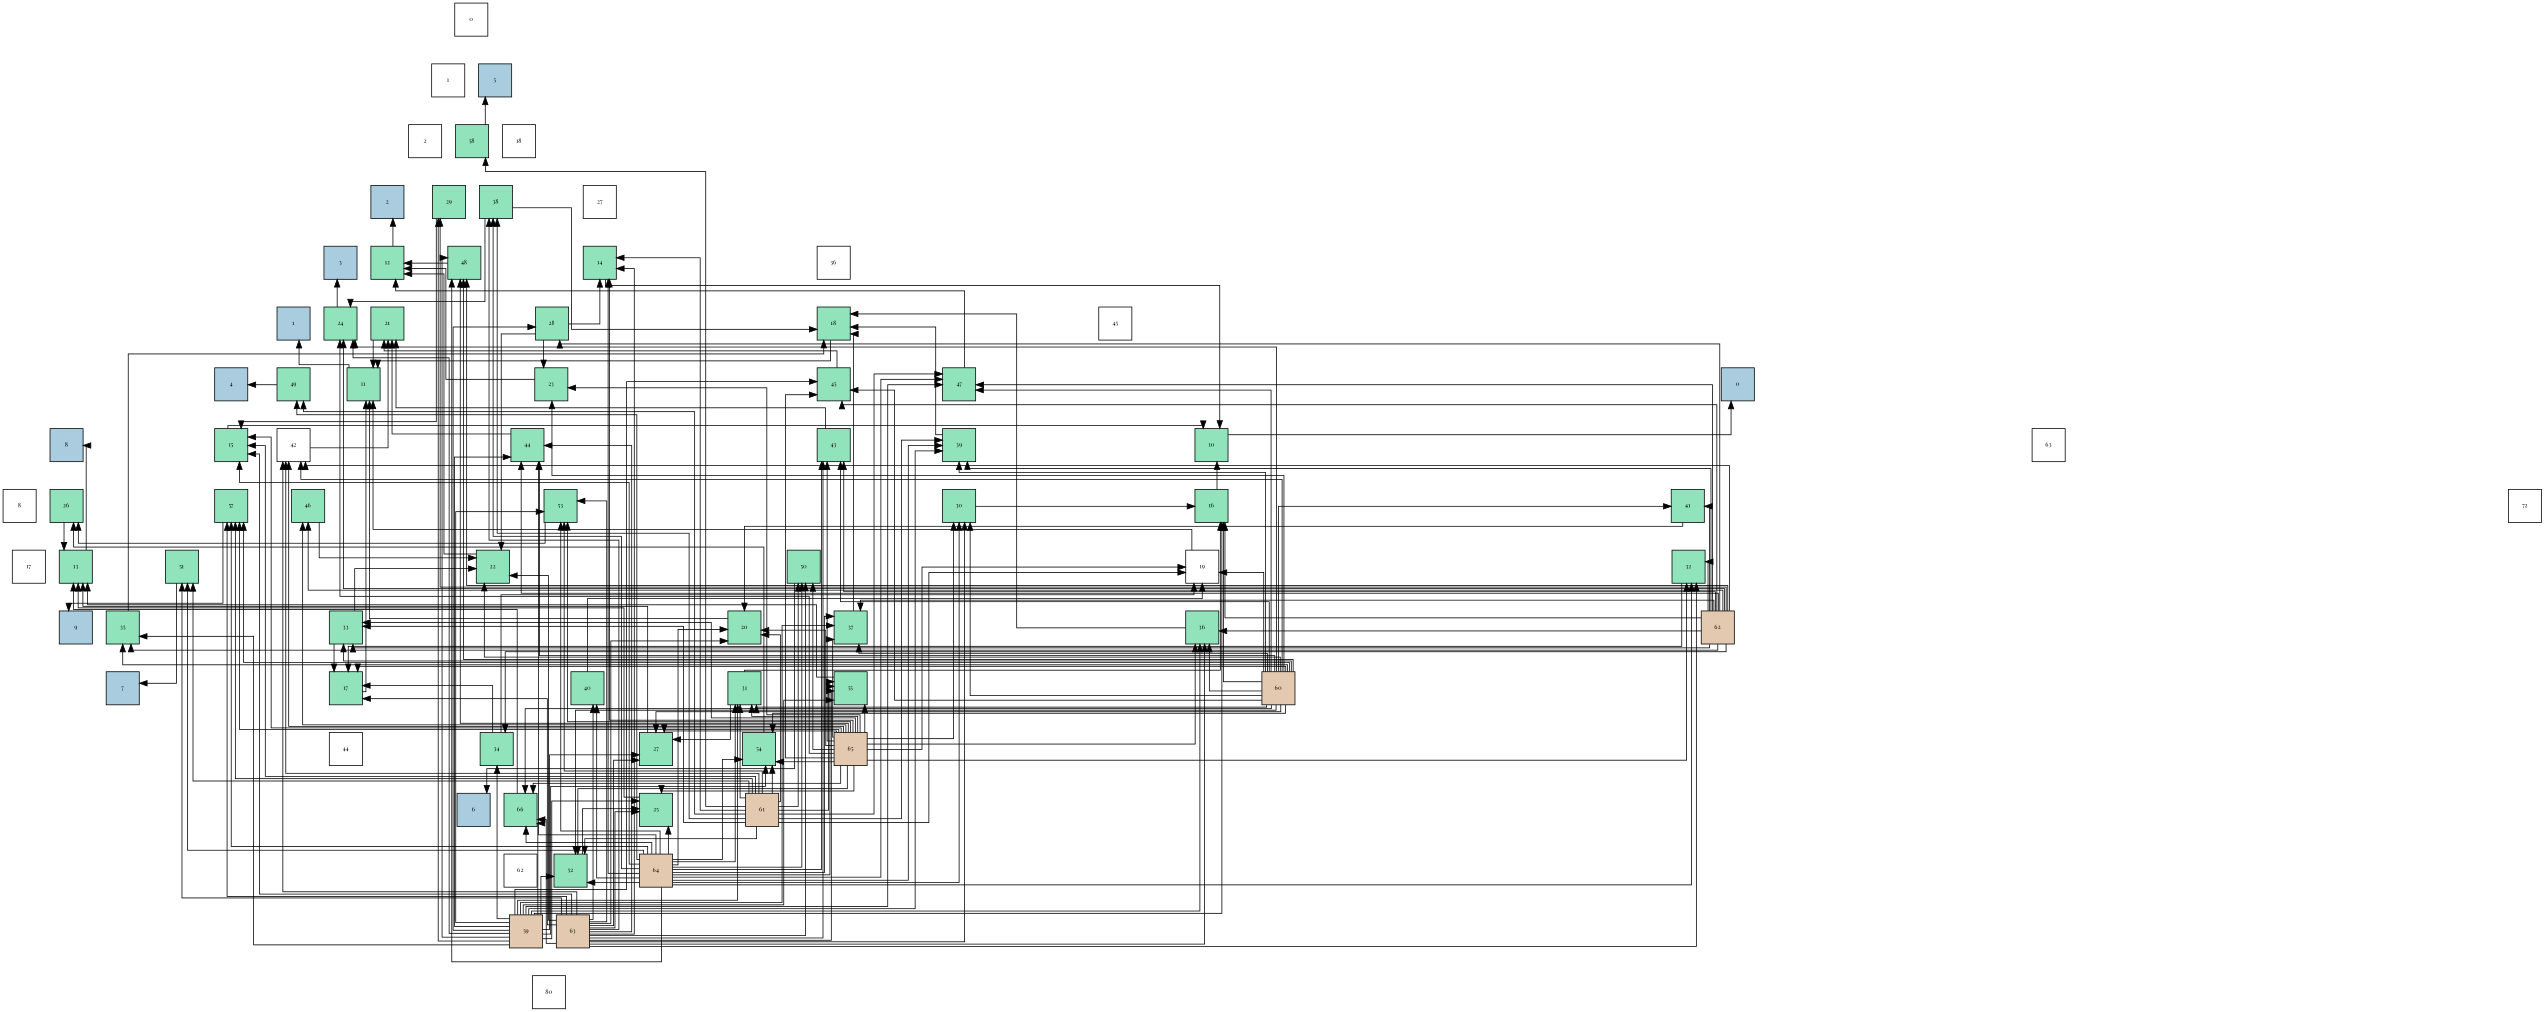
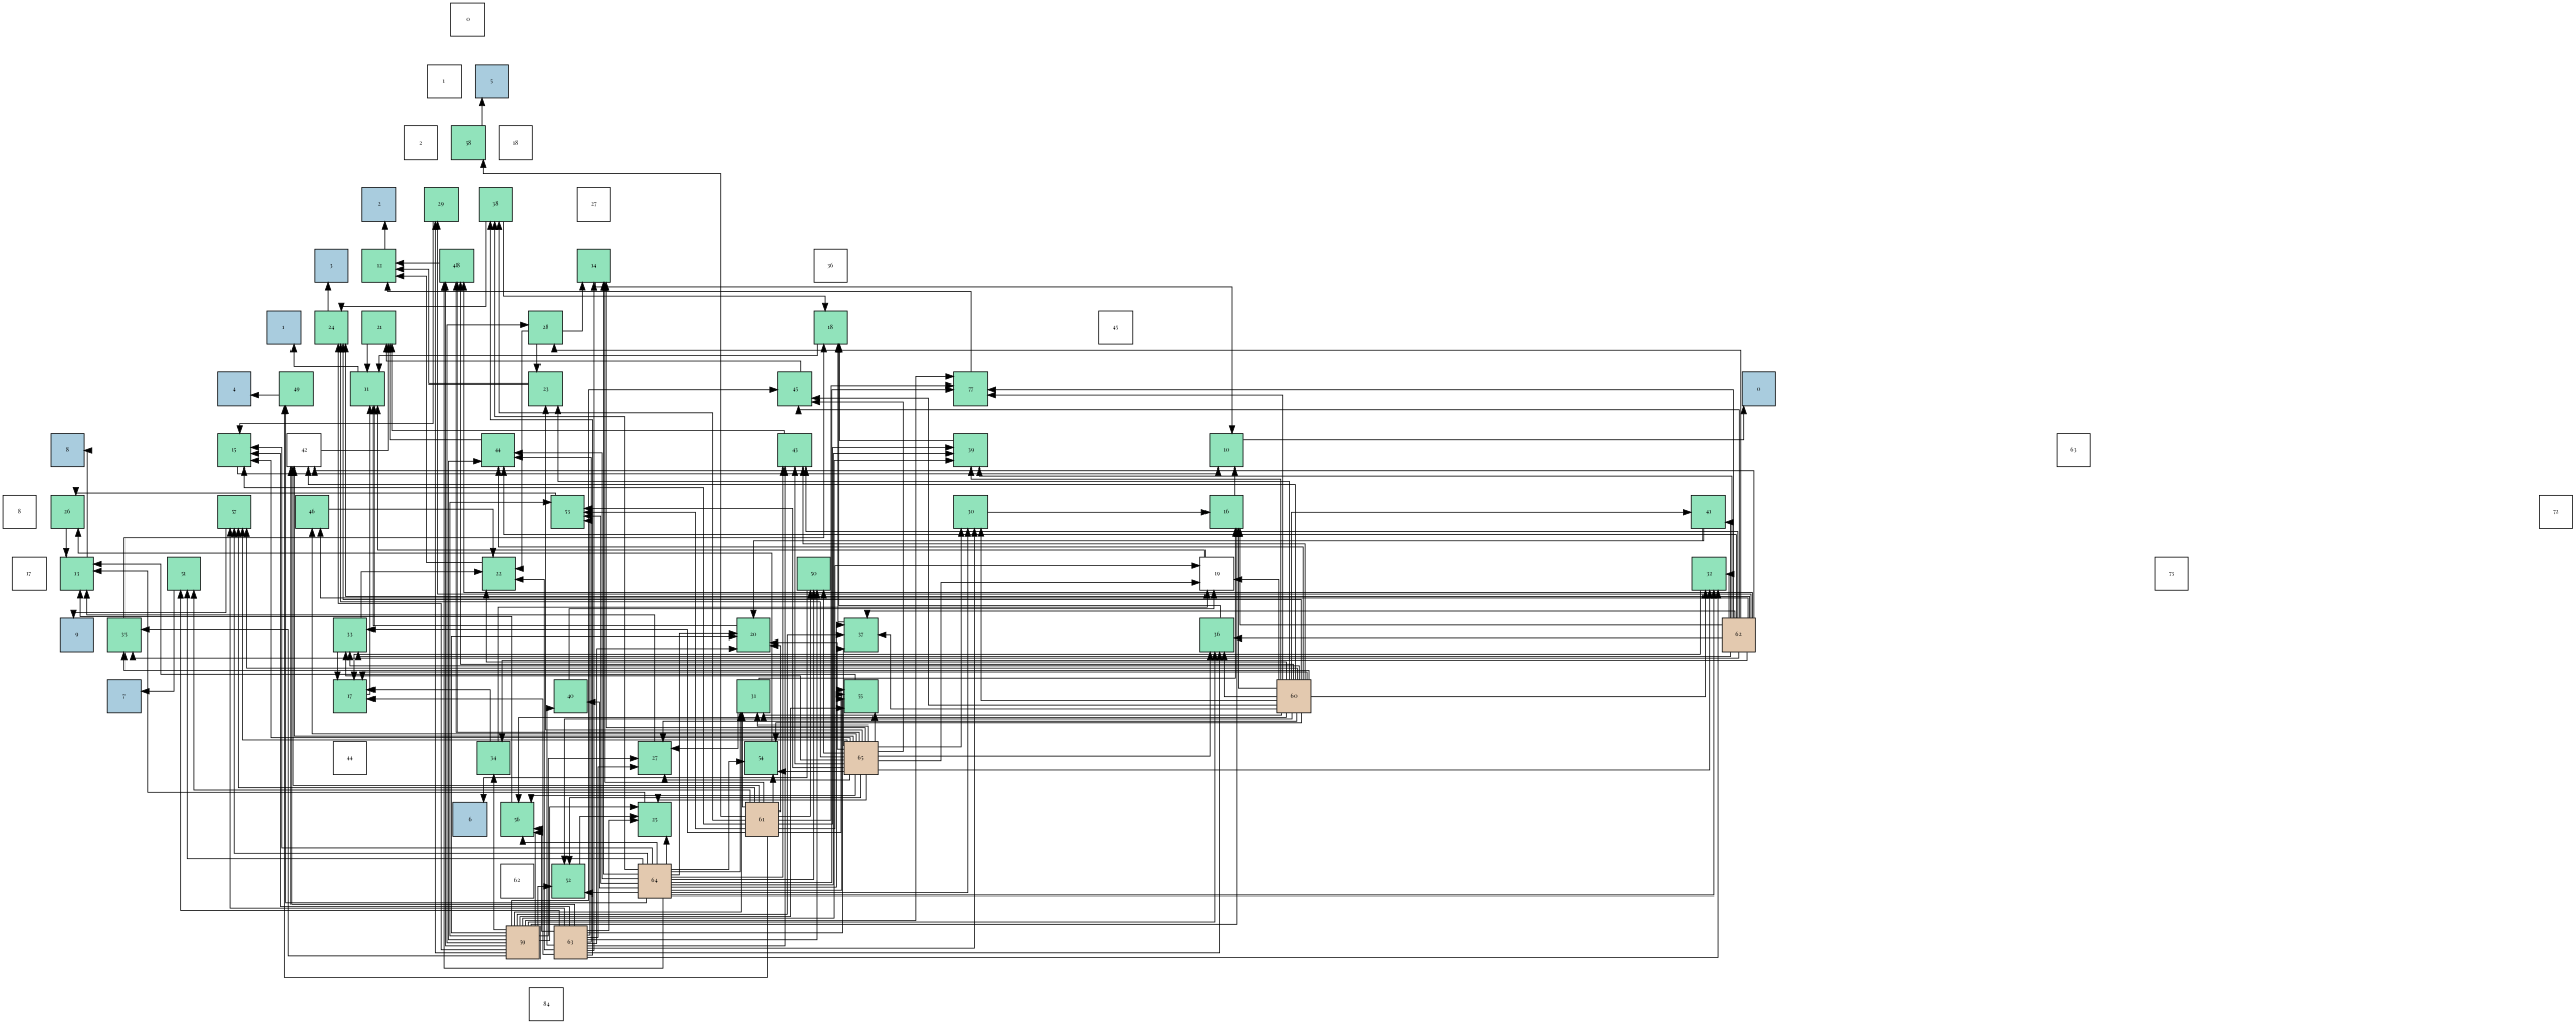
  digraph {
    fontname="Playfair Display"
    rank=same
    rankdir=TB
    splines=ortho
    node [fillcolor="#91e3bb" fixedsize=true fontname="Playfair Display" fontsize=8 shape=square style=filled]
    edge [constraint=false fontname="Playfair Display" style=vis]
    n1 [fillcolor="#ffffff" label=0 width=0.6]
    n2 [fillcolor="#ffffff" label=1 width=0.6]
    n3 [fillcolor="#a9ccde" label=5 width=0.6]
    n4 [fillcolor="#ffffff" label=2 width=0.6]
    n5 [label=58 width=0.6]
    n6 [fillcolor="#ffffff" label=18 width=0.6]
    n7 [fillcolor="#a9ccde" label=2 width=0.6]
    n8 [label=29 width=0.6]
    n9 [label=38 width=0.6]
    n10 [fillcolor="#a9ccde" label=3 width=0.6]
    n11 [label=12 width=0.6]
    n12 [label=15 width=0.6]
    n13 [label=48 width=0.6]
    n14 [fillcolor="#a9ccde" label=1 width=0.6]
    n15 [label=24 width=0.6]
    n16 [label=21 width=0.6]
    n17 [fillcolor="#a9ccde" label=4 width=0.6]
    n18 [label=49 width=0.6]
    n19 [label=11 width=0.6]
    n20 [fillcolor="#a9ccde" label=8 width=0.6]
    n21 [fillcolor="#ffffff" label=42 width=0.6]
    n22 [fillcolor="#ffffff" label=8 width=0.6]
    n23 [label=26 width=0.6]
    n24 [label=57 width=0.6]
    n25 [label=10 width=0.6]
    n26 [fillcolor="#ffffff" label=17 width=0.6]
    n27 [label=13 width=0.6]
    n28 [fillcolor="#a9ccde" label=9 width=0.6]
    n29 [fillcolor="#ffffff" label=27 width=0.6]
    n30 [label=14 width=0.6]
    n31 [label=18 width=0.6]
    n32 [label=28 width=0.6]
    n33 [label=23 width=0.6]
    n34 [label=44 width=0.6]
    n35 [label=46 width=0.6]
    n36 [label=51 width=0.6]
    n37 [fillcolor="#a9ccde" label=0 width=0.6]
    n38 [label=16 width=0.6]
    n39 [label=41 width=0.6]
    n40 [label=35 width=0.6]
    n41 [fillcolor="#a9ccde" label=7 width=0.6]
    n42 [fillcolor="#ffffff" label=36 width=0.6]
    n43 [label=45 width=0.6]
-   n44 [label=47 width=0.6]
+   n44 [label=77 width=0.6]
    n45 [label=22 width=0.6]
    n46 [label=43 width=0.6]
    n47 [label=53 width=0.6]
    n48 [label=33 width=0.6]
    n49 [label=17 width=0.6]
    n50 [fillcolor="#ffffff" label=44 width=0.6]
    n51 [fillcolor="#ffffff" label=45 width=0.6]
    n52 [label=39 width=0.6]
    n53 [label=20 width=0.6]
    n54 [label=30 width=0.6]
    n55 [label=50 width=0.6]
    n56 [label=40 width=0.6]
    n57 [label=34 width=0.6]
    n58 [fillcolor="#a9ccde" label=6 width=0.6]
    n59 [fillcolor="#ffffff" label=19 width=0.6]
    n60 [label=37 width=0.6]
    n61 [label=31 width=0.6]
    n62 [label=27 width=0.6]
-   n63 [label=66 width=0.6]
+   n63 [label=56 width=0.6]
    n64 [fillcolor="#ffffff" label=62 width=0.6]
    n65 [fillcolor="#ffffff" label=63 width=0.6]
    n66 [label=32 width=0.6]
    n67 [label=36 width=0.6]
    n68 [label=55 width=0.6]
    n69 [label=54 width=0.6]
    n70 [label=25 width=0.6]
    n71 [label=52 width=0.6]
    n72 [fillcolor="#e3c9af" label=59 width=0.6]
    n73 [fillcolor="#ffffff" label=72 width=0.6]
+   n74 [fillcolor="#ffffff" label=73 width=0.6]
    n75 [fillcolor="#e3c9af" label=62 width=0.6]
    n76 [fillcolor="#e3c9af" label=60 width=0.6]
    n77 [fillcolor="#e3c9af" label=65 width=0.6]
    n78 [fillcolor="#e3c9af" label=61 width=0.6]
    n79 [fillcolor="#e3c9af" label=64 width=0.6]
    n80 [fillcolor="#e3c9af" label=63 width=0.6]
-   n81 [fillcolor="#ffffff" label=80 width=0.6]
+   n81 [fillcolor="#ffffff" label=84 width=0.6]
    n1 -> n2 [constraint=true style=invis]
    n1 -> n3 [constraint=true style=invis]
    n2 -> n4 [constraint=true style=invis]
    n2 -> n5 [constraint=true style=invis]
    n3 -> n5 [constraint=true style=invis]
    n3 -> n6 [constraint=true style=invis]
    n4 -> n7 [constraint=true style=invis]
    n4 -> n8 [constraint=true style=invis]
    n5 -> n3
    n5 -> n8 [constraint=true style=invis]
    n5 -> n9 [constraint=true style=invis]
    n6 -> n9 [constraint=true style=invis]
    n6 -> n29 [constraint=true style=invis]
    n7 -> n10 [constraint=true style=invis]
    n7 -> n11 [constraint=true style=invis]
    n8 -> n11 [constraint=true style=invis]
    n8 -> n12
    n8 -> n13 [constraint=true style=invis]
    n9 -> n13 [constraint=true style=invis]
    n9 -> n15
    n9 -> n30 [constraint=true style=invis]
    n9 -> n31
    n10 -> n14 [constraint=true style=invis]
    n10 -> n15 [constraint=true style=invis]
    n11 -> n7
    n11 -> n15 [constraint=true style=invis]
    n11 -> n16 [constraint=true style=invis]
    n12 -> n23 [constraint=true style=invis]
    n12 -> n24 [constraint=true style=invis]
    n12 -> n25
    n13 -> n11
    n13 -> n16 [constraint=true style=invis]
    n13 -> n32 [constraint=true style=invis]
    n14 -> n17 [constraint=true style=invis]
    n14 -> n18 [constraint=true style=invis]
    n15 -> n10
    n15 -> n18 [constraint=true style=invis]
    n15 -> n19 [constraint=true style=invis]
    n16 -> n19
    n16 -> n19 [constraint=true style=invis]
    n16 -> n33 [constraint=true style=invis]
    n17 -> n12 [constraint=true style=invis]
    n17 -> n20 [constraint=true style=invis]
    n18 -> n12 [constraint=true style=invis]
    n18 -> n17
    n18 -> n21 [constraint=true style=invis]
    n19 -> n14
    n19 -> n21 [constraint=true style=invis]
    n19 -> n34 [constraint=true style=invis]
    n20 -> n22 [constraint=true style=invis]
    n20 -> n23 [constraint=true style=invis]
    n21 -> n16
    n21 -> n24 [constraint=true style=invis]
    n21 -> n35 [constraint=true style=invis]
    n22 -> n26 [constraint=true style=invis]
    n23 -> n26 [constraint=true style=invis]
    n23 -> n27
    n23 -> n27 [constraint=true style=invis]
    n24 -> n27 [constraint=true style=invis]
    n24 -> n28
    n24 -> n36 [constraint=true style=invis]
    n25 -> n37
    n25 -> n38 [constraint=true style=invis]
    n25 -> n39 [constraint=true style=invis]
    n26 -> n28 [constraint=true style=invis]
    n27 -> n20
    n27 -> n28 [constraint=true style=invis]
    n27 -> n40 [constraint=true style=invis]
    n28 -> n41 [constraint=true style=invis]
    n29 -> n30 [constraint=true style=invis]
    n29 -> n42 [constraint=true style=invis]
    n30 -> n25
    n30 -> n31 [constraint=true style=invis]
    n30 -> n32 [constraint=true style=invis]
    n31 -> n19
    n31 -> n43 [constraint=true style=invis]
    n31 -> n44 [constraint=true style=invis]
    n32 -> n30
    n32 -> n33
    n32 -> n33 [constraint=true style=invis]
    n32 -> n43 [constraint=true style=invis]
    n32 -> n45
    n33 -> n11
    n33 -> n34 [constraint=true style=invis]
    n33 -> n46 [constraint=true style=invis]
    n34 -> n16
    n34 -> n35 [constraint=true style=invis]
    n34 -> n47 [constraint=true style=invis]
    n35 -> n36 [constraint=true style=invis]
    n35 -> n45
    n35 -> n45 [constraint=true style=invis]
    n36 -> n40 [constraint=true style=invis]
    n36 -> n41
    n36 -> n48 [constraint=true style=invis]
    n37 -> n25 [constraint=true style=invis]
    n37 -> n65 [constraint=true style=invis]
    n38 -> n25
    n38 -> n59 [constraint=true style=invis]
    n38 -> n66 [constraint=true style=invis]
    n39 -> n53
    n39 -> n66 [constraint=true style=invis]
+   n39 -> n74 [constraint=true style=invis]
    n40 -> n31
    n40 -> n41 [constraint=true style=invis]
    n40 -> n49 [constraint=true style=invis]
    n41 -> n50 [constraint=true style=invis]
    n42 -> n31 [constraint=true style=invis]
    n42 -> n51 [constraint=true style=invis]
    n43 -> n16
    n43 -> n46 [constraint=true style=invis]
    n43 -> n52 [constraint=true style=invis]
    n44 -> n11
    n44 -> n25 [constraint=true style=invis]
    n44 -> n52 [constraint=true style=invis]
    n45 -> n11
    n45 -> n48 [constraint=true style=invis]
    n45 -> n53 [constraint=true style=invis]
    n46 -> n16
    n46 -> n47 [constraint=true style=invis]
    n46 -> n54 [constraint=true style=invis]
    n47 -> n23
    n47 -> n45 [constraint=true style=invis]
    n47 -> n55 [constraint=true style=invis]
    n48 -> n45
    n48 -> n49
    n48 -> n49 [constraint=true style=invis]
    n48 -> n56 [constraint=true style=invis]
    n49 -> n19
    n49 -> n50 [constraint=true style=invis]
    n49 -> n57 [constraint=true style=invis]
    n50 -> n58 [constraint=true style=invis]
    n51 -> n37 [constraint=true style=invis]
    n51 -> n44 [constraint=true style=invis]
    n52 -> n31
    n52 -> n38 [constraint=true style=invis]
    n52 -> n54 [constraint=true style=invis]
    n53 -> n19
    n53 -> n56 [constraint=true style=invis]
    n53 -> n61 [constraint=true style=invis]
    n54 -> n38
    n54 -> n55 [constraint=true style=invis]
    n54 -> n59 [constraint=true style=invis]
    n55 -> n53 [constraint=true style=invis]
    n55 -> n58
    n55 -> n60 [constraint=true style=invis]
    n56 -> n57 [constraint=true style=invis]
    n56 -> n59
    n56 -> n62 [constraint=true style=invis]
    n57 -> n49
    n57 -> n58 [constraint=true style=invis]
    n57 -> n59
    n57 -> n63 [constraint=true style=invis]
    n58 -> n64 [constraint=true style=invis]
    n59 -> n19
    n59 -> n60 [constraint=true style=invis]
    n59 -> n67 [constraint=true style=invis]
    n60 -> n31
    n60 -> n61 [constraint=true style=invis]
    n60 -> n68 [constraint=true style=invis]
    n61 -> n38
    n61 -> n62
    n61 -> n62 [constraint=true style=invis]
    n61 -> n69 [constraint=true style=invis]
    n62 -> n27
    n62 -> n63 [constraint=true style=invis]
    n62 -> n70 [constraint=true style=invis]
    n63 -> n27
    n63 -> n64 [constraint=true style=invis]
    n63 -> n71 [constraint=true style=invis]
    n64 -> n72 [constraint=true style=invis]
    n65 -> n39 [constraint=true style=invis]
    n65 -> n73 [constraint=true style=invis]
    n66 -> n49
    n66 -> n67 [constraint=true style=invis]
    n66 -> n75 [constraint=true style=invis]
    n67 -> n31
    n67 -> n68 [constraint=true style=invis]
    n67 -> n76 [constraint=true style=invis]
    n68 -> n27
    n68 -> n69 [constraint=true style=invis]
    n68 -> n77 [constraint=true style=invis]
    n69 -> n23
    n69 -> n70 [constraint=true style=invis]
    n69 -> n78 [constraint=true style=invis]
    n70 -> n27
    n70 -> n71 [constraint=true style=invis]
    n70 -> n79 [constraint=true style=invis]
    n71 -> n70
    n71 -> n72 [constraint=true style=invis]
    n71 -> n80 [constraint=true style=invis]
    n72 -> n8
    n72 -> n13
    n72 -> n15
    n72 -> n32
    n72 -> n34
    n72 -> n38
    n72 -> n40
    n72 -> n43
    n72 -> n44
    n72 -> n47
    n72 -> n52
    n72 -> n57
    n72 -> n60
    n72 -> n61
    n72 -> n62
    n72 -> n63
    n72 -> n67
    n72 -> n68
-   n72 -> n69
+   n72 -> n53
    n72 -> n70
    n72 -> n71
    n72 -> n81 [constraint=true style=invis]
+   n73 -> n74 [constraint=true style=invis]
+   n74 -> n75 [constraint=true style=invis]
    n75 -> n8
    n75 -> n13
    n75 -> n15
    n75 -> n21
    n75 -> n32
    n75 -> n34
    n75 -> n35
    n75 -> n38
    n75 -> n39
    n75 -> n40
    n75 -> n43
    n75 -> n44
    n75 -> n46
    n75 -> n48
    n75 -> n52
    n75 -> n57
    n75 -> n60
    n75 -> n66
    n75 -> n67
    n75 -> n76 [constraint=true style=invis]
    n76 -> n13
    n76 -> n15
    n76 -> n21
    n76 -> n24
    n76 -> n33
    n76 -> n34
    n76 -> n38
    n76 -> n39
    n76 -> n40
    n76 -> n43
    n76 -> n44
    n76 -> n45
    n76 -> n46
    n76 -> n48
    n76 -> n49
    n76 -> n52
    n76 -> n54
    n76 -> n59
    n76 -> n60
    n76 -> n61
    n76 -> n62
    n76 -> n63
+   n76 -> n66
    n76 -> n67
    n76 -> n69
    n76 -> n71
    n76 -> n77 [constraint=true style=invis]
    n77 -> n12
    n77 -> n13
    n77 -> n15
    n77 -> n21
    n77 -> n24
    n77 -> n30
    n77 -> n33
    n77 -> n35
    n77 -> n43
    n77 -> n46
    n77 -> n47
    n77 -> n48
    n77 -> n53
    n77 -> n54
    n77 -> n55
    n77 -> n59
    n77 -> n60
    n77 -> n61
    n77 -> n62
    n77 -> n63
    n77 -> n66
    n77 -> n67
    n77 -> n68
    n77 -> n69
    n77 -> n70
    n77 -> n71
    n77 -> n78 [constraint=true style=invis]
    n78 -> n5
    n78 -> n9
    n78 -> n12
    n78 -> n18
    n78 -> n21
    n78 -> n24
    n78 -> n30
    n78 -> n36
    n78 -> n44
    n78 -> n47
    n78 -> n48
    n78 -> n52
    n78 -> n53
    n78 -> n55
    n78 -> n59
    n78 -> n61
    n78 -> n68
    n78 -> n69
-   n78 -> n71
    n78 -> n79 [constraint=true style=invis]
    n79 -> n9
    n79 -> n12
    n79 -> n13
    n79 -> n18
    n79 -> n24
    n79 -> n30
    n79 -> n34
    n79 -> n36
    n79 -> n44
    n79 -> n46
    n79 -> n47
    n79 -> n52
    n79 -> n53
    n79 -> n54
    n79 -> n55
    n79 -> n56
    n79 -> n60
    n79 -> n61
    n79 -> n63
    n79 -> n66
    n79 -> n68
    n79 -> n69
    n79 -> n70
    n79 -> n71
    n79 -> n80 [constraint=true style=invis]
    n80 -> n9
    n80 -> n12
    n80 -> n21
    n80 -> n24
    n80 -> n30
    n80 -> n34
    n80 -> n36
    n80 -> n45
    n80 -> n46
    n80 -> n47
    n80 -> n49
    n80 -> n53
    n80 -> n54
    n80 -> n55
    n80 -> n56
    n80 -> n62
    n80 -> n63
    n80 -> n66
    n80 -> n67
    n80 -> n68
    n80 -> n70
    n80 -> n81 [constraint=true style=invis]
  }
